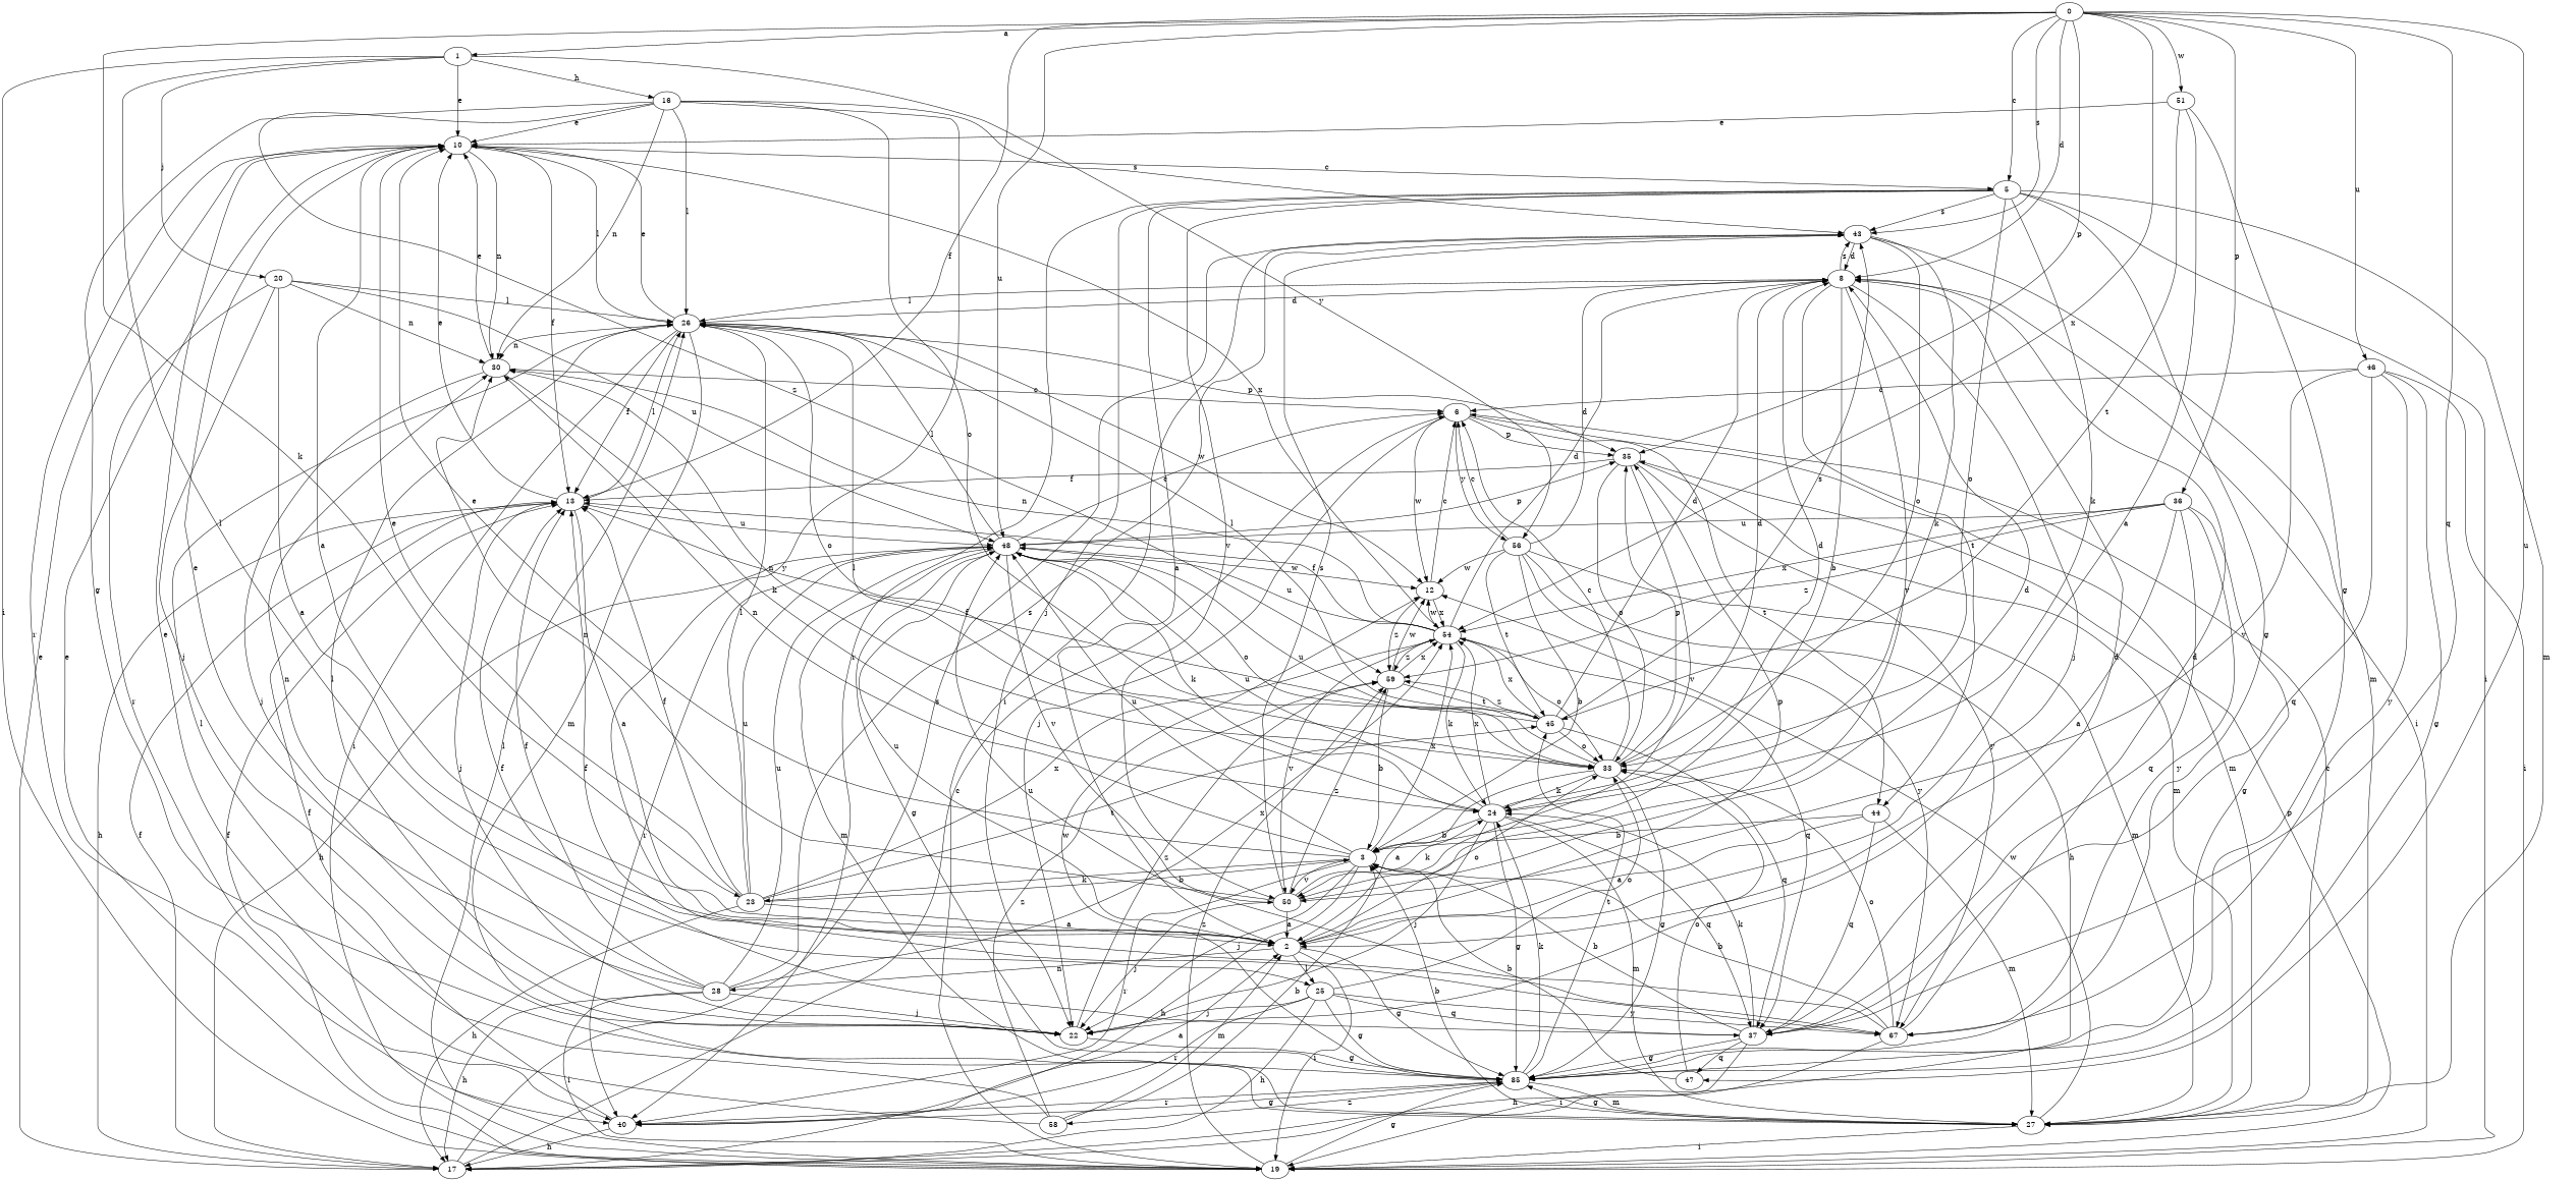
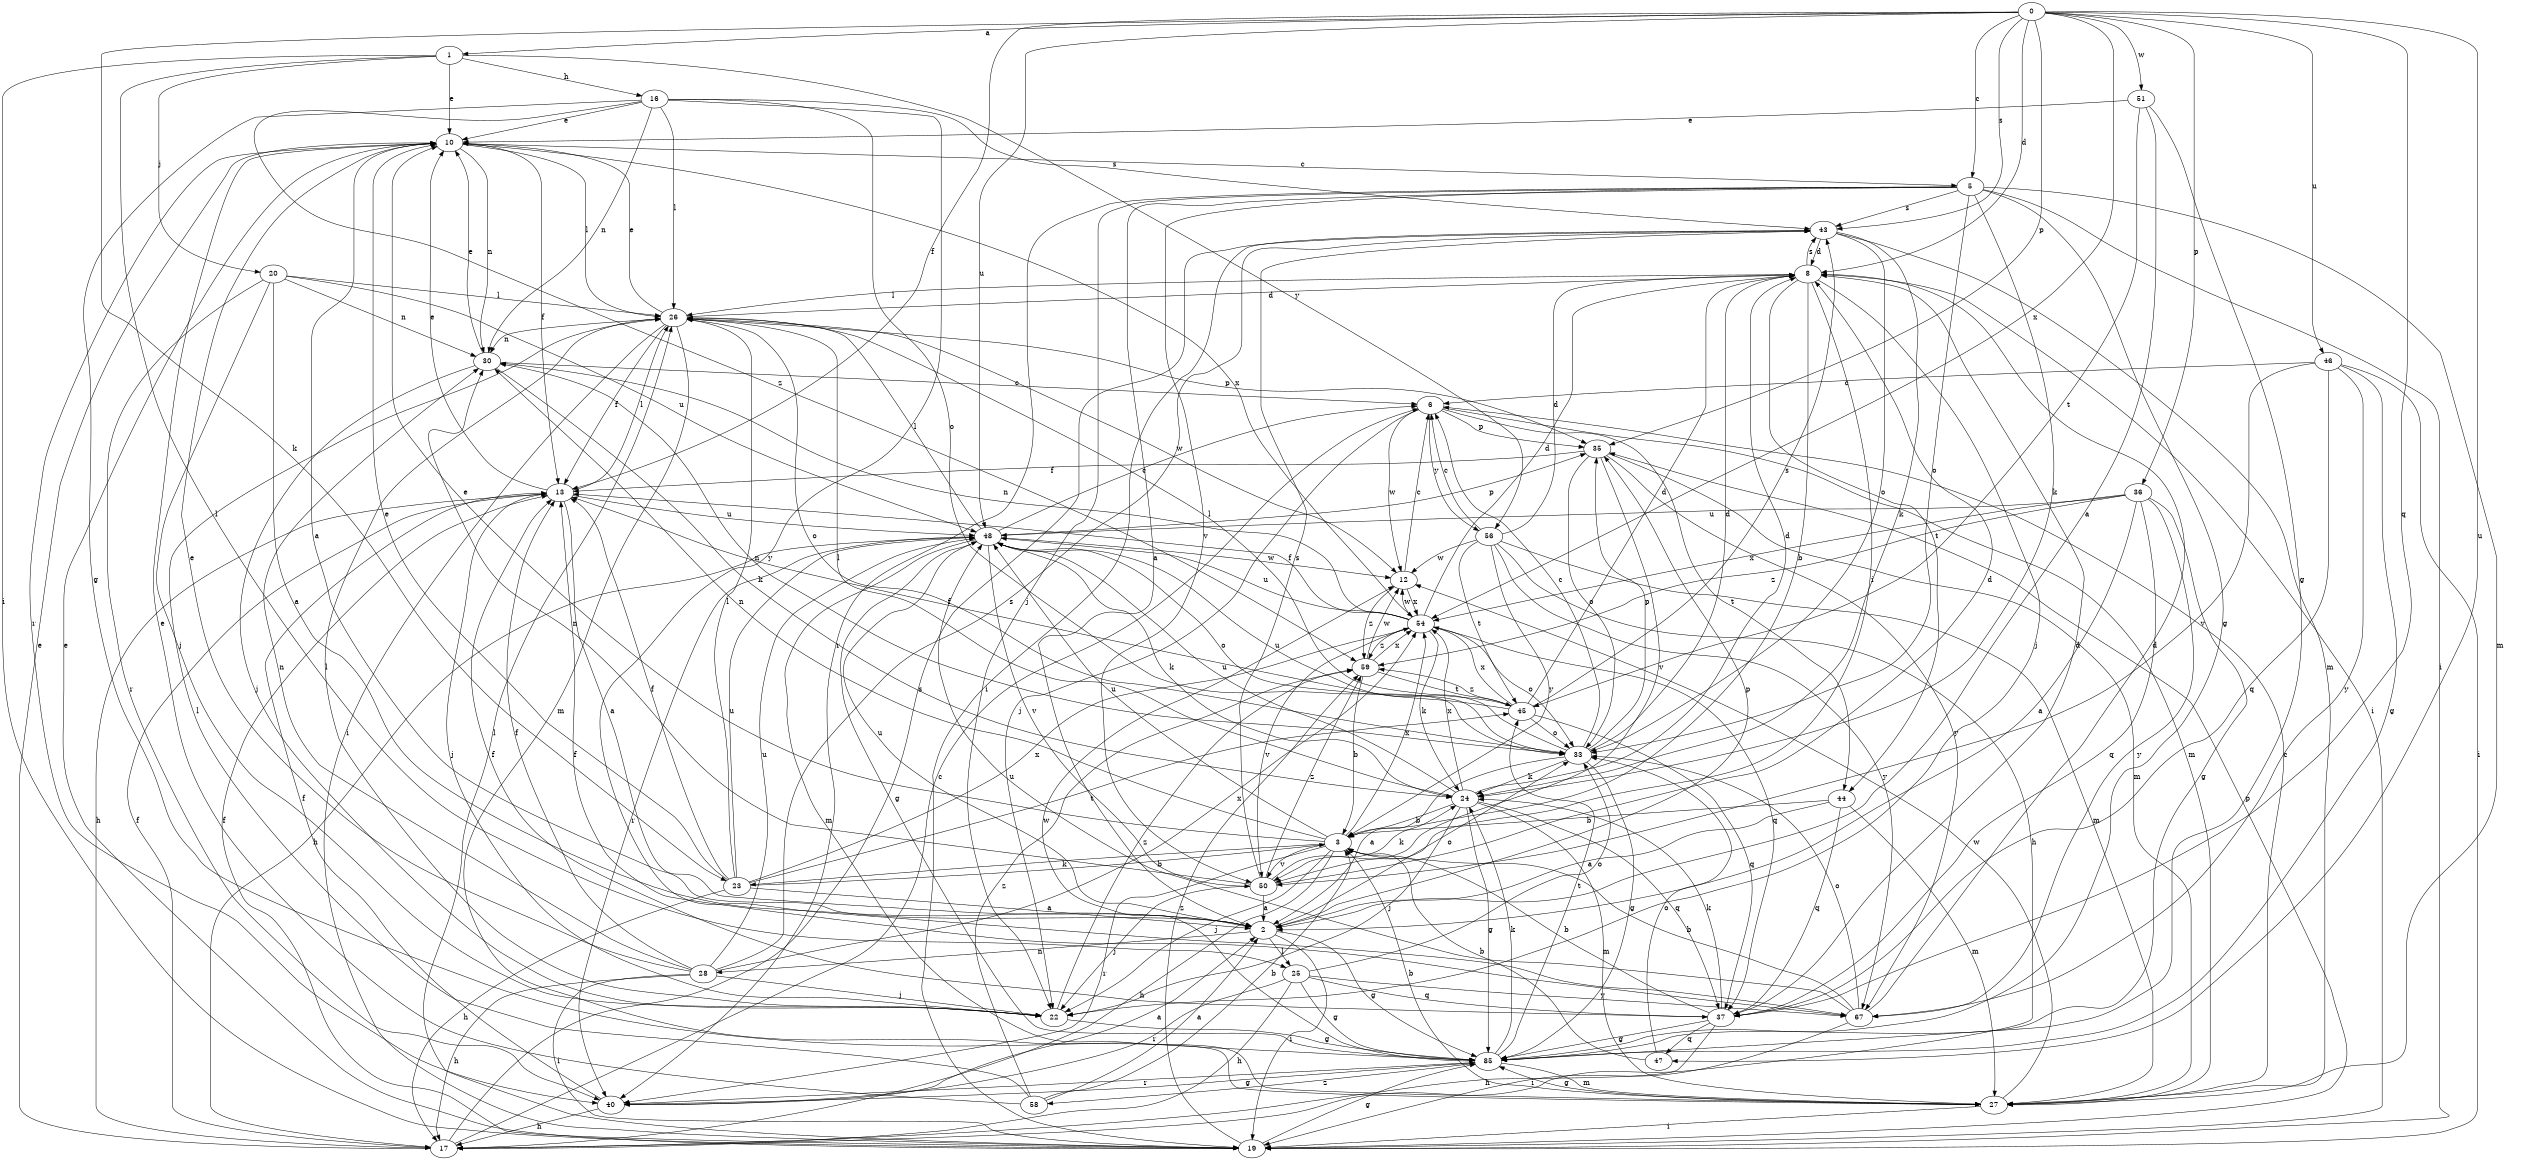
  strict digraph {
    0
    1
    5
    8
    13
    23
    35
    36
    37
    43
    46
    47
    48
    51
    54
    10
    16
    19
    20
    25
    56
    2
    n23 [label=85]
    33
    22
    40
    50
    24
    27
    3
    44
    26
    17
    45
    n35 [label=67]
    59
    6
    n38 [label=12]
    30
    28
    58
    0 -> 1 [label=a]
    0 -> 5 [label=c]
    0 -> 8 [label=d]
    0 -> 13 [label=f]
    0 -> 23 [label=k]
    0 -> 35 [label=p]
    0 -> 36 [label=p]
    0 -> 37 [label=q]
    0 -> 43 [label=s]
    0 -> 46 [label=u]
    0 -> 47 [label=u]
    0 -> 48 [label=u]
    0 -> 51 [label=w]
    0 -> 54 [label=x]
    1 -> 10 [label=e]
    1 -> 16 [label=h]
    1 -> 19 [label=i]
    1 -> 20 [label=j]
    1 -> 25 [label=l]
    1 -> 56 [label=y]
    5 -> 43 [label=s]
    5 -> 19 [label=i]
    5 -> 2 [label=a]
    5 -> n23 [label=g]
    5 -> 33 [label=o]
    5 -> 22 [label=j]
    5 -> 40 [label=r]
    5 -> 50 [label=v]
    5 -> 24 [label=k]
    5 -> 27 [label=m]
    8 -> 43 [label=s]
    8 -> 19 [label=i]
    8 -> 22 [label=j]
-   8 -> 50 [label=v]
+   8 -> 50 [label=i]
    8 -> 3 [label=b]
    8 -> 44 [label=t]
    8 -> 26 [label=l]
    13 -> 48 [label=u]
    13 -> 10 [label=e]
    13 -> 2 [label=a]
    13 -> 22 [label=j]
    13 -> 26 [label=l]
    13 -> 17 [label=h]
    23 -> 13 [label=f]
    23 -> 48 [label=u]
    23 -> 54 [label=x]
    23 -> 10 [label=e]
    23 -> 2 [label=a]
    23 -> 3 [label=b]
    23 -> 26 [label=l]
    23 -> 17 [label=h]
    23 -> 45 [label=t]
    35 -> 13 [label=f]
    35 -> 33 [label=o]
    35 -> 50 [label=v]
    35 -> 27 [label=m]
    35 -> n35 [label=y]
    36 -> 37 [label=q]
    36 -> 48 [label=u]
    36 -> 54 [label=x]
    36 -> 2 [label=a]
    36 -> n23 [label=g]
    36 -> n35 [label=y]
    36 -> 59 [label=z]
    37 -> 8 [label=d]
    37 -> 13 [label=f]
    37 -> 47 [label=q]
    37 -> n23 [label=g]
    37 -> 24 [label=k]
    37 -> 3 [label=b]
    37 -> 17 [label=h]
    43 -> 8 [label=d]
    43 -> 19 [label=i]
    43 -> 33 [label=o]
    43 -> 24 [label=k]
    43 -> 27 [label=m]
    46 -> 37 [label=q]
    46 -> 19 [label=i]
    46 -> n23 [label=g]
    46 -> 50 [label=v]
    46 -> n35 [label=y]
    46 -> 6 [label=c]
    47 -> 33 [label=o]
    47 -> 3 [label=b]
    48 -> 35 [label=p]
    48 -> n23 [label=g]
    48 -> 33 [label=o]
    48 -> 40 [label=r]
    48 -> 50 [label=v]
    48 -> 24 [label=k]
    48 -> 27 [label=m]
    48 -> 26 [label=l]
    48 -> 17 [label=h]
    48 -> 6 [label=c]
    48 -> n38 [label=w]
    51 -> 10 [label=e]
    51 -> 2 [label=a]
    51 -> n23 [label=g]
    51 -> 45 [label=t]
    54 -> 8 [label=d]
    54 -> 13 [label=f]
    54 -> 37 [label=q]
    54 -> 48 [label=u]
    54 -> 33 [label=o]
    54 -> 50 [label=v]
    54 -> 24 [label=k]
    54 -> 59 [label=z]
    54 -> n38 [label=w]
    54 -> 30 [label=n]
    10 -> 5 [label=c]
    10 -> 13 [label=f]
    10 -> 54 [label=x]
    10 -> 2 [label=a]
    10 -> 40 [label=r]
    10 -> 26 [label=l]
    10 -> 30 [label=n]
    16 -> 43 [label=s]
    16 -> 10 [label=e]
    16 -> n23 [label=g]
    16 -> 33 [label=o]
    16 -> 26 [label=l]
    16 -> n35 [label=y]
    16 -> 59 [label=z]
    16 -> 30 [label=n]
    19 -> 13 [label=f]
    19 -> 35 [label=p]
    19 -> 10 [label=e]
    19 -> n23 [label=g]
    19 -> 26 [label=l]
    19 -> 59 [label=z]
    20 -> 48 [label=u]
    20 -> 2 [label=a]
    20 -> 22 [label=j]
    20 -> 40 [label=r]
    20 -> 26 [label=l]
    20 -> 30 [label=n]
    25 -> 37 [label=q]
    25 -> n23 [label=g]
    25 -> 33 [label=o]
-   25 -> 22 [label=j]
    25 -> 40 [label=r]
    25 -> 17 [label=h]
    25 -> n35 [label=y]
    56 -> 8 [label=d]
    56 -> 27 [label=m]
-   56 -> 3 [label=b]
+   56 -> 3 [label=y]
    56 -> 17 [label=h]
    56 -> 45 [label=t]
    56 -> n35 [label=y]
    56 -> 6 [label=c]
    56 -> n38 [label=w]
    2 -> 35 [label=p]
    2 -> 48 [label=u]
    2 -> 19 [label=i]
    2 -> 25 [label=l]
    2 -> n23 [label=g]
    2 -> 33 [label=o]
    2 -> 28 [label=n]
    n23 -> 40 [label=r]
    n23 -> 24 [label=k]
    n23 -> 27 [label=m]
    n23 -> 45 [label=t]
    n23 -> n38 [label=w]
    n23 -> 58 [label=z]
    33 -> 8 [label=d]
    33 -> 35 [label=p]
    33 -> 48 [label=u]
    33 -> 2 [label=a]
    33 -> n23 [label=g]
    33 -> 24 [label=k]
    33 -> 6 [label=c]
    33 -> 30 [label=n]
    22 -> n23 [label=g]
    22 -> 26 [label=l]
    22 -> 59 [label=z]
    40 -> 13 [label=f]
    40 -> 2 [label=a]
    40 -> n23 [label=g]
    40 -> 17 [label=h]
    50 -> 8 [label=d]
    50 -> 43 [label=s]
    50 -> 2 [label=a]
    50 -> 22 [label=j]
    50 -> 24 [label=k]
    50 -> 59 [label=z]
    50 -> 30 [label=n]
    24 -> 8 [label=d]
    24 -> 37 [label=q]
    24 -> 48 [label=u]
    24 -> 54 [label=x]
    24 -> n23 [label=g]
    24 -> 22 [label=j]
    24 -> 27 [label=m]
    24 -> 3 [label=b]
    24 -> 26 [label=l]
    27 -> 19 [label=i]
    27 -> n23 [label=g]
    27 -> 3 [label=b]
    27 -> 6 [label=c]
    27 -> n38 [label=w]
    3 -> 23 [label=k]
    3 -> 48 [label=u]
    3 -> 54 [label=x]
    3 -> 10 [label=e]
    3 -> 22 [label=j]
    3 -> 40 [label=r]
    3 -> 50 [label=v]
    3 -> 17 [label=h]
    3 -> 30 [label=n]
    44 -> 37 [label=q]
    44 -> 2 [label=a]
    44 -> 27 [label=m]
    44 -> 3 [label=b]
    26 -> 8 [label=d]
    26 -> 13 [label=f]
    26 -> 35 [label=p]
    26 -> 10 [label=e]
    26 -> 19 [label=i]
    26 -> 33 [label=o]
    26 -> 27 [label=m]
    26 -> n38 [label=w]
    26 -> 30 [label=n]
    17 -> 13 [label=f]
    17 -> 43 [label=s]
    17 -> 10 [label=e]
    17 -> 6 [label=c]
    45 -> 8 [label=d]
    45 -> 13 [label=f]
    45 -> 37 [label=q]
    45 -> 43 [label=s]
    45 -> 54 [label=x]
    45 -> 33 [label=o]
    45 -> 26 [label=l]
    45 -> 59 [label=z]
    n35 -> 8 [label=d]
    n35 -> 13 [label=f]
    n35 -> 48 [label=u]
    n35 -> 19 [label=i]
    n35 -> 33 [label=o]
    n35 -> 3 [label=b]
    59 -> 54 [label=x]
    59 -> 3 [label=b]
    59 -> 45 [label=t]
    59 -> n38 [label=w]
    6 -> 35 [label=p]
    6 -> 56 [label=y]
    6 -> 22 [label=j]
    6 -> 27 [label=m]
    6 -> 44 [label=t]
    6 -> n38 [label=w]
    n38 -> 54 [label=x]
    n38 -> 59 [label=z]
    n38 -> 6 [label=c]
    30 -> 10 [label=e]
    30 -> 22 [label=j]
    30 -> 24 [label=k]
    30 -> 6 [label=c]
    28 -> 13 [label=f]
    28 -> 43 [label=s]
    28 -> 48 [label=u]
    28 -> 54 [label=x]
    28 -> 10 [label=e]
    28 -> 19 [label=i]
    28 -> 22 [label=j]
    28 -> 17 [label=h]
    28 -> 30 [label=n]
    58 -> 10 [label=e]
-   58 -> 2 [label=m]
+   58 -> 2 [label=a]
    58 -> 3 [label=b]
    58 -> 26 [label=l]
    58 -> 59 [label=z]
  }
